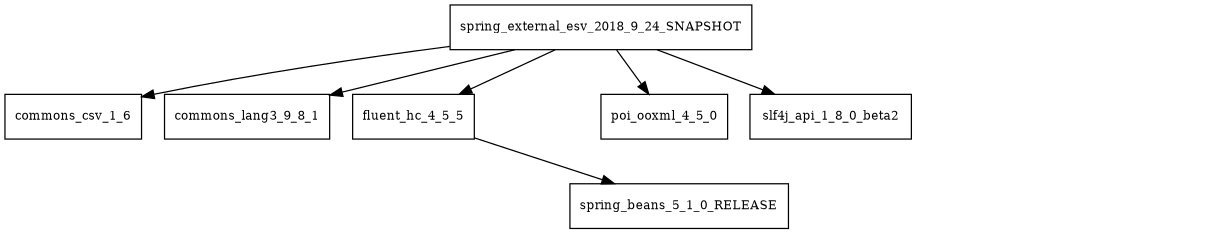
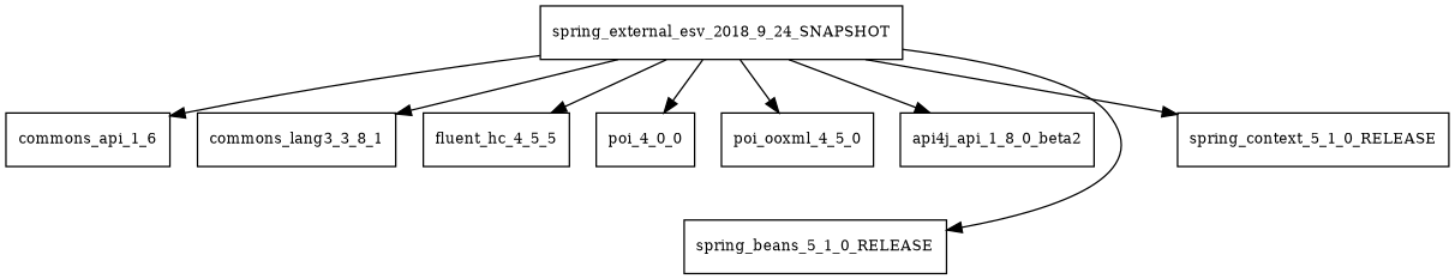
  digraph {
    node [fontsize=10.0 shape=box]
    n1 [label=spring_external_esv_2018_9_24_SNAPSHOT]
-   commons_csv_1_6
-   commons_lang3_3_8_1 [label=commons_lang3_9_8_1]
+   commons_csv_1_6 [label=commons_api_1_6]
+   commons_lang3_3_8_1
    fluent_hc_4_5_5
+   poi_4_0_0
    n6 [label=poi_ooxml_4_5_0]
-   slf4j_api_1_8_0_beta2
+   slf4j_api_1_8_0_beta2 [label=api4j_api_1_8_0_beta2]
    spring_beans_5_1_0_RELEASE
+   spring_context_5_1_0_RELEASE
    n1 -> commons_csv_1_6
    n1 -> commons_lang3_3_8_1
    n1 -> fluent_hc_4_5_5
+   n1 -> poi_4_0_0
    n1 -> n6
    n1 -> slf4j_api_1_8_0_beta2
-   fluent_hc_4_5_5 -> spring_beans_5_1_0_RELEASE
+   n1 -> spring_beans_5_1_0_RELEASE
+   n1 -> spring_context_5_1_0_RELEASE
  }
